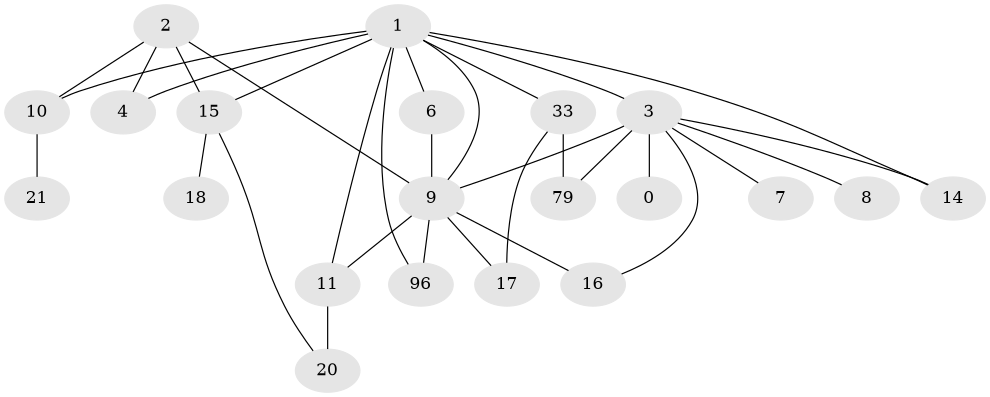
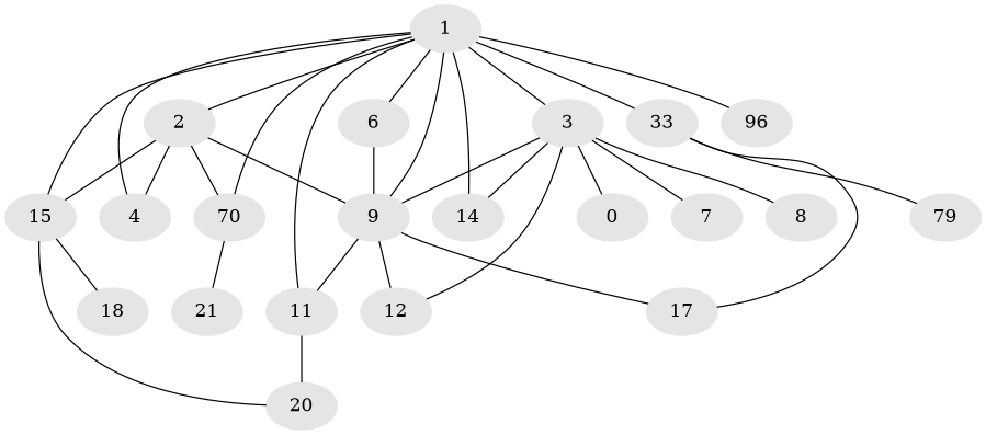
  graph {
    node [color=gray90 style=filled]
    edge [weight=1.0]
    1
    2
    3
    4
    6
    9
-   10
+   10 [label=70]
    11
    n9 [label=33]
    14
    15
    n12 [label=96]
    n13 [label=0]
    7
    8
    n16 [label=79]
-   12 [label=16]
+   12
    17
    21
    20
    18
+   1 -- 2
    1 -- 3
    1 -- 4
    1 -- 6
    1 -- 9 [weight=2.0]
    1 -- 10
    1 -- 11
    1 -- n9
    1 -- 14
    1 -- 15
    1 -- n12 [weight=2.0]
    2 -- 4
    2 -- 9
    2 -- 10
    2 -- 15
    3 -- 9
    3 -- 14 [weight=2.0]
    3 -- n13 [weight=3.0]
    3 -- 7
    3 -- 8
-   3 -- n16 [weight=2.0]
    3 -- 12
    6 -- 9
    9 -- 11
-   9 -- n12 [weight=5.0]
    9 -- 12 [weight=2.0]
    9 -- 17
    10 -- 21
    11 -- 20 [weight=2.0]
    n9 -- n16
    n9 -- 17
    15 -- 20
    15 -- 18
  }
